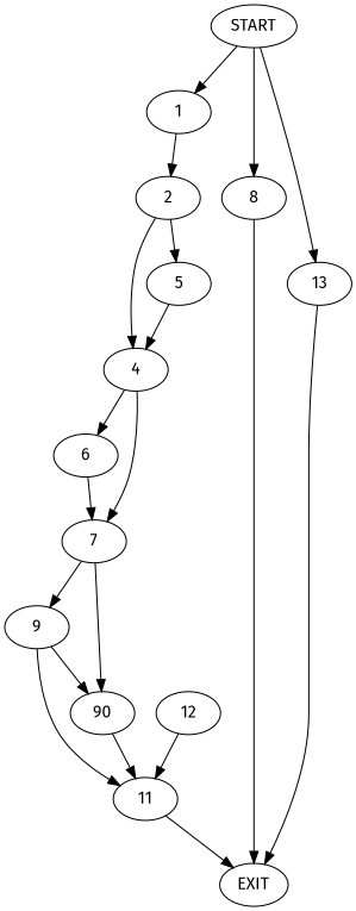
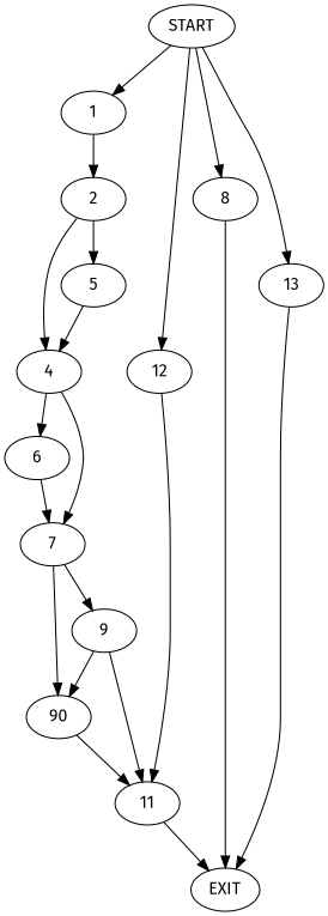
  digraph {
    fontname="Fira Sans"
    node [fontname="Fira Sans"]
    edge [fontname="Fira Sans"]
    n1 [label=START]
    1
    8
    12
    13
    2
    n7 [label=EXIT]
    11
    4
    5
    6
    7
    9
    n14 [label=90]
    n1 -> 1
    n1 -> 8
+   n1 -> 12
    n1 -> 13
    1 -> 2
    8 -> n7
    12 -> 11
    13 -> n7
    2 -> 4
    2 -> 5
    11 -> n7
    4 -> 6
    4 -> 7
    5 -> 4
    6 -> 7
    7 -> 9
    7 -> n14
    9 -> 11
    9 -> n14
    n14 -> 11
  }
